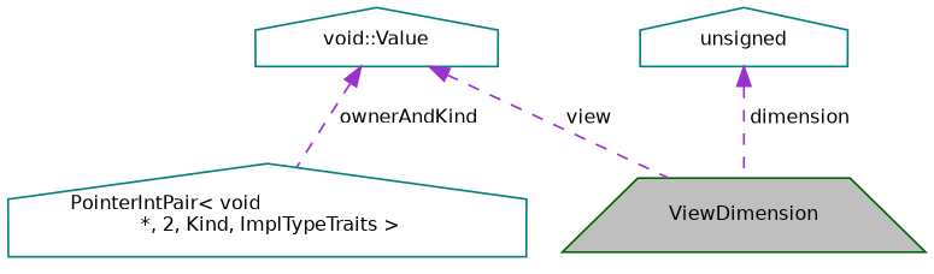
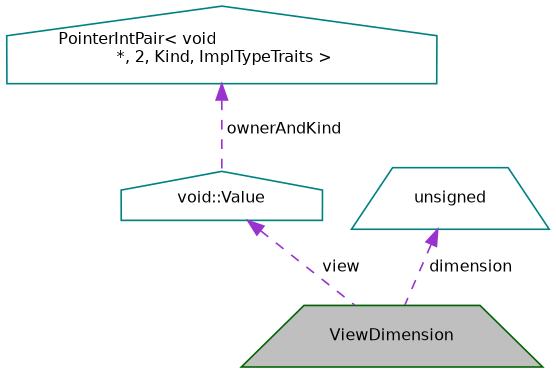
  digraph {
    node [color=teal fontname=Helvetica fontsize=10 shape=trapezium]
    edge [color=darkorchid3 dir=back fontname=Helvetica fontsize=10 labelfontname=Helvetica labelfontsize=10 style=dashed]
    n1 [color=darkgreen fillcolor=grey75 fontcolor=black height=0.2 label=ViewDimension style=filled width=0.4]
    n2 [height=0.2 label="void::Value" shape=house width=0.4]
    n3 [height=0.2 label="PointerIntPair\< void\l *, 2, Kind, ImplTypeTraits \>" shape=house width=0.4]
-   n4 [height=0.2 label=unsigned shape=house width=0.4]
+   n4 [height=0.2 label=unsigned width=0.4]
    n2 -> n1 [label=" view"]
-   n2 -> n3 [label=" ownerAndKind"]
+   n3 -> n2 [label=" ownerAndKind"]
    n4 -> n1 [label=" dimension"]
  }
